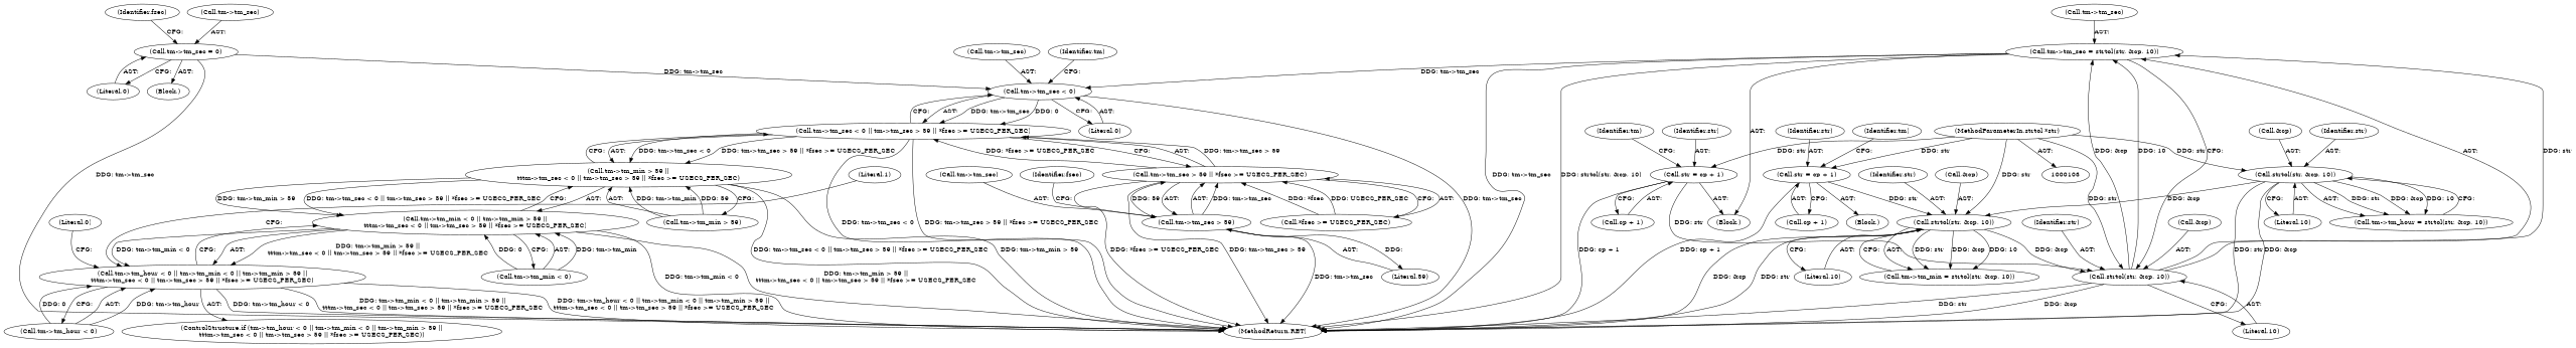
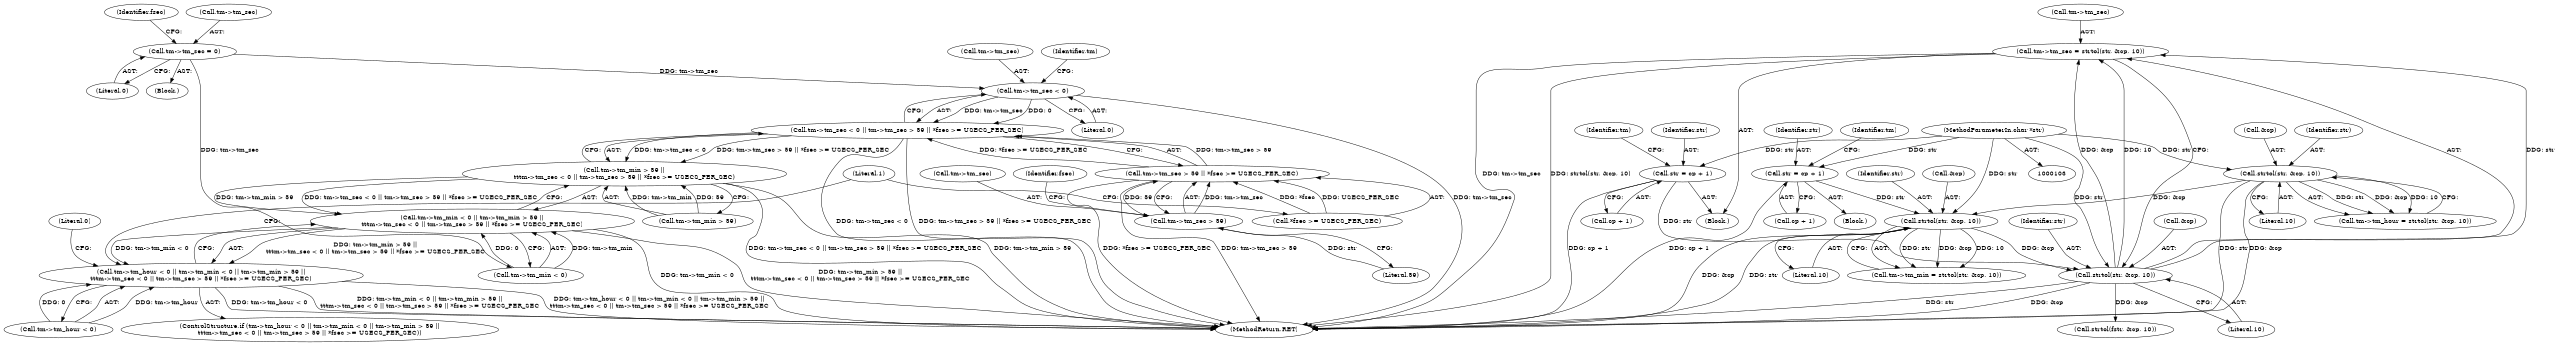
  digraph {
    n1 [label="(Call,tm->tm_sec < 0)"]
    n2 [label="(Call,tm->tm_sec < 0 || tm->tm_sec > 59 || *fsec >= USECS_PER_SEC)"]
    n3 [label="(Literal,0)"]
    n4 [label="(MethodReturn,RET)"]
    n5 [label="(Call,tm->tm_min > 59 ||\n\t\ttm->tm_sec < 0 || tm->tm_sec > 59 || *fsec >= USECS_PER_SEC)"]
    n6 [label="(Call,tm->tm_sec > 59 || *fsec >= USECS_PER_SEC)"]
    n7 [label="(Call,tm->tm_sec > 59)"]
    n8 [label="(Literal,59)"]
    n9 [label="(Call,tm->tm_sec = 0)"]
    n10 [label="(Block,)"]
    n11 [label="(Literal,0)"]
    n12 [label="(Call,tm->tm_sec = strtol(str, &cp, 10))"]
    n13 [label="(Call,strtol(str, &cp, 10))"]
    n14 [label="(Block,)"]
    n15 [label="(Literal,10)"]
+   n16 [label="(Call,strtol(fstr, &cp, 10))"]
    n17 [label="(Call,str = cp + 1)"]
    n18 [label="(Call,cp + 1)"]
-   n19 [label="(MethodParameterIn,strtol *str)"]
+   n19 [label="(MethodParameterIn,char *str)"]
    n20 [label="(Call,strtol(str, &cp, 10))"]
    n21 [label="(Call,str = cp + 1)"]
    n22 [label="(Call,strtol(str, &cp, 10))"]
    1000103
    n24 [label="(Call,tm->tm_min = strtol(str, &cp, 10))"]
    n25 [label="(Literal,10)"]
    n26 [label="(Call,cp + 1)"]
    n27 [label="(Block,)"]
    n28 [label="(Literal,10)"]
    n29 [label="(Call,tm->tm_hour = strtol(str, &cp, 10))"]
    n30 [label="(Call,tm->tm_min < 0 || tm->tm_min > 59 ||\n\t\ttm->tm_sec < 0 || tm->tm_sec > 59 || *fsec >= USECS_PER_SEC)"]
    n31 [label="(Call,tm->tm_min > 59)"]
    n32 [label="(Call,*fsec >= USECS_PER_SEC)"]
    n33 [label="(Call,tm->tm_hour < 0 || tm->tm_min < 0 || tm->tm_min > 59 ||\n\t\ttm->tm_sec < 0 || tm->tm_sec > 59 || *fsec >= USECS_PER_SEC)"]
    n34 [label="(Call,tm->tm_min < 0)"]
    n35 [label="(Call,tm->tm_hour < 0)"]
    n36 [label="(ControlStructure,if (tm->tm_hour < 0 || tm->tm_min < 0 || tm->tm_min > 59 ||\n\t\ttm->tm_sec < 0 || tm->tm_sec > 59 || *fsec >= USECS_PER_SEC))"]
    n37 [label="(Identifier,str)"]
    n38 [label="(Call,&cp)"]
    n39 [label="(Literal,1)"]
    n40 [label="(Identifier,str)"]
    n41 [label="(Identifier,str)"]
    n42 [label="(Call,tm->tm_sec)"]
    n43 [label="(Call,&cp)"]
    n44 [label="(Identifier,fsec)"]
    n45 [label="(Identifier,tm)"]
    n46 [label="(Call,tm->tm_sec)"]
    n47 [label="(Call,&cp)"]
    n48 [label="(Identifier,tm)"]
    n49 [label="(Call,tm->tm_sec)"]
    n50 [label="(Call,tm->tm_sec)"]
    n51 [label="(Identifier,tm)"]
    n52 [label="(Literal,0)"]
    n53 [label="(Identifier,fsec)"]
    n54 [label="(Identifier,str)"]
    n55 [label="(Identifier,str)"]
    n1 -> n2 [label="AST: "]
    n1 -> n2 [label="DDG: tm->tm_sec"]
    n1 -> n2 [label="DDG: 0"]
    n1 -> n3 [label="CFG: "]
    n1 -> n4 [label="DDG: tm->tm_sec"]
    n2 -> n1 [label="CFG: "]
    n2 -> n4 [label="DDG: tm->tm_sec > 59 || *fsec >= USECS_PER_SEC"]
    n2 -> n4 [label="DDG: tm->tm_sec < 0"]
    n2 -> n5 [label="AST: "]
    n2 -> n5 [label="DDG: tm->tm_sec < 0"]
    n2 -> n5 [label="DDG: tm->tm_sec > 59 || *fsec >= USECS_PER_SEC"]
    n2 -> n6 [label="CFG: "]
    n3 -> n1 [label="AST: "]
    n5 -> n2 [label="CFG: "]
    n5 -> n4 [label="DDG: tm->tm_min > 59"]
    n5 -> n4 [label="DDG: tm->tm_sec < 0 || tm->tm_sec > 59 || *fsec >= USECS_PER_SEC"]
    n5 -> n30 [label="AST: "]
    n5 -> n30 [label="DDG: tm->tm_min > 59"]
    n5 -> n30 [label="DDG: tm->tm_sec < 0 || tm->tm_sec > 59 || *fsec >= USECS_PER_SEC"]
    n5 -> n31 [label="CFG: "]
    n6 -> n2 [label="AST: "]
    n6 -> n2 [label="DDG: tm->tm_sec > 59"]
    n6 -> n2 [label="DDG: *fsec >= USECS_PER_SEC"]
    n6 -> n4 [label="DDG: tm->tm_sec > 59"]
    n6 -> n4 [label="DDG: *fsec >= USECS_PER_SEC"]
-   n6 -> n7 [label="AST: "]
-   n6 -> n32 [label="CFG: "]
-   n7 -> n4 [label="DDG: tm->tm_sec"]
+   n6 -> n7 [label="CFG: "]
+   n39 -> n32 [label="CFG: "]
    n7 -> n6 [label="AST: "]
    n7 -> n6 [label="DDG: tm->tm_sec"]
    n7 -> n6 [label="DDG: 59"]
-   n7 -> n8 [label="DDG: "]
-   n8 -> n7 [label="AST: "]
+   n7 -> n8 [label="CFG: "]
+   n8 -> n7 [label="DDG: str"]
    n9 -> n1 [label="DDG: tm->tm_sec"]
-   n9 -> n4 [label="DDG: tm->tm_sec"]
+   n9 -> n34 [label="DDG: tm->tm_sec"]
    n9 -> n10 [label="AST: "]
    n9 -> n11 [label="CFG: "]
    n11 -> n9 [label="AST: "]
-   n12 -> n1 [label="DDG: tm->tm_sec"]
    n12 -> n4 [label="DDG: tm->tm_sec"]
    n12 -> n4 [label="DDG: strtol(str, &cp, 10)"]
    n12 -> n13 [label="CFG: "]
    n12 -> n14 [label="AST: "]
    n13 -> n4 [label="DDG: str"]
    n13 -> n4 [label="DDG: &cp"]
    n13 -> n12 [label="AST: "]
    n13 -> n12 [label="DDG: str"]
    n13 -> n12 [label="DDG: &cp"]
    n13 -> n12 [label="DDG: 10"]
    n13 -> n15 [label="CFG: "]
+   n13 -> n16 [label="DDG: &cp"]
    n15 -> n13 [label="AST: "]
    n17 -> n4 [label="DDG: cp + 1"]
    n17 -> n13 [label="DDG: str"]
    n17 -> n14 [label="AST: "]
    n17 -> n18 [label="CFG: "]
    n18 -> n17 [label="AST: "]
    n19 -> n13 [label="DDG: str"]
    n19 -> n17 [label="DDG: str"]
    n19 -> n20 [label="DDG: str"]
    n19 -> n21 [label="DDG: str"]
    n19 -> n22 [label="DDG: str"]
    n19 -> 1000103 [label="AST: "]
    n20 -> n4 [label="DDG: &cp"]
    n20 -> n4 [label="DDG: str"]
    n20 -> n13 [label="DDG: &cp"]
    n20 -> n24 [label="AST: "]
    n20 -> n24 [label="DDG: str"]
    n20 -> n24 [label="DDG: &cp"]
    n20 -> n24 [label="DDG: 10"]
    n20 -> n25 [label="CFG: "]
    n21 -> n4 [label="DDG: cp + 1"]
    n21 -> n20 [label="DDG: str"]
    n21 -> n26 [label="CFG: "]
    n21 -> n27 [label="AST: "]
    n22 -> n4 [label="DDG: str"]
    n22 -> n4 [label="DDG: &cp"]
    n22 -> n20 [label="DDG: &cp"]
    n22 -> n28 [label="CFG: "]
    n22 -> n29 [label="AST: "]
    n22 -> n29 [label="DDG: str"]
    n22 -> n29 [label="DDG: &cp"]
    n22 -> n29 [label="DDG: 10"]
    n24 -> n20 [label="CFG: "]
    n25 -> n20 [label="AST: "]
    n26 -> n21 [label="AST: "]
    n28 -> n22 [label="AST: "]
    n29 -> n22 [label="CFG: "]
    n30 -> n4 [label="DDG: tm->tm_min < 0"]
    n30 -> n4 [label="DDG: tm->tm_min > 59 ||\n\t\ttm->tm_sec < 0 || tm->tm_sec > 59 || *fsec >= USECS_PER_SEC"]
    n30 -> n5 [label="CFG: "]
    n30 -> n33 [label="AST: "]
    n30 -> n33 [label="DDG: tm->tm_min < 0"]
    n30 -> n33 [label="DDG: tm->tm_min > 59 ||\n\t\ttm->tm_sec < 0 || tm->tm_sec > 59 || *fsec >= USECS_PER_SEC"]
    n30 -> n34 [label="CFG: "]
    n31 -> n5 [label="AST: "]
    n31 -> n5 [label="DDG: tm->tm_min"]
    n31 -> n5 [label="DDG: 59"]
    n32 -> n6 [label="AST: "]
    n32 -> n6 [label="DDG: *fsec"]
    n32 -> n6 [label="DDG: USECS_PER_SEC"]
    n33 -> n4 [label="DDG: tm->tm_min < 0 || tm->tm_min > 59 ||\n\t\ttm->tm_sec < 0 || tm->tm_sec > 59 || *fsec >= USECS_PER_SEC"]
    n33 -> n4 [label="DDG: tm->tm_hour < 0 || tm->tm_min < 0 || tm->tm_min > 59 ||\n\t\ttm->tm_sec < 0 || tm->tm_sec > 59 || *fsec >= USECS_PER_SEC"]
    n33 -> n4 [label="DDG: tm->tm_hour < 0"]
    n33 -> n30 [label="CFG: "]
    n33 -> n35 [label="CFG: "]
    n33 -> n36 [label="AST: "]
    n34 -> n30 [label="AST: "]
    n34 -> n30 [label="DDG: tm->tm_min"]
    n34 -> n30 [label="DDG: 0"]
    n35 -> n33 [label="AST: "]
    n35 -> n33 [label="DDG: tm->tm_hour"]
    n35 -> n33 [label="DDG: 0"]
    n37 -> n20 [label="AST: "]
    n38 -> n20 [label="AST: "]
    n39 -> n33 [label="CFG: "]
    n40 -> n13 [label="AST: "]
    n41 -> n22 [label="AST: "]
    n42 -> n12 [label="AST: "]
    n43 -> n22 [label="AST: "]
    n44 -> n7 [label="CFG: "]
    n45 -> n1 [label="CFG: "]
    n46 -> n1 [label="AST: "]
    n47 -> n13 [label="AST: "]
    n48 -> n21 [label="CFG: "]
    n49 -> n9 [label="AST: "]
    n50 -> n7 [label="AST: "]
    n51 -> n17 [label="CFG: "]
    n52 -> n33 [label="CFG: "]
    n53 -> n9 [label="CFG: "]
    n54 -> n21 [label="AST: "]
    n55 -> n17 [label="AST: "]
  }
